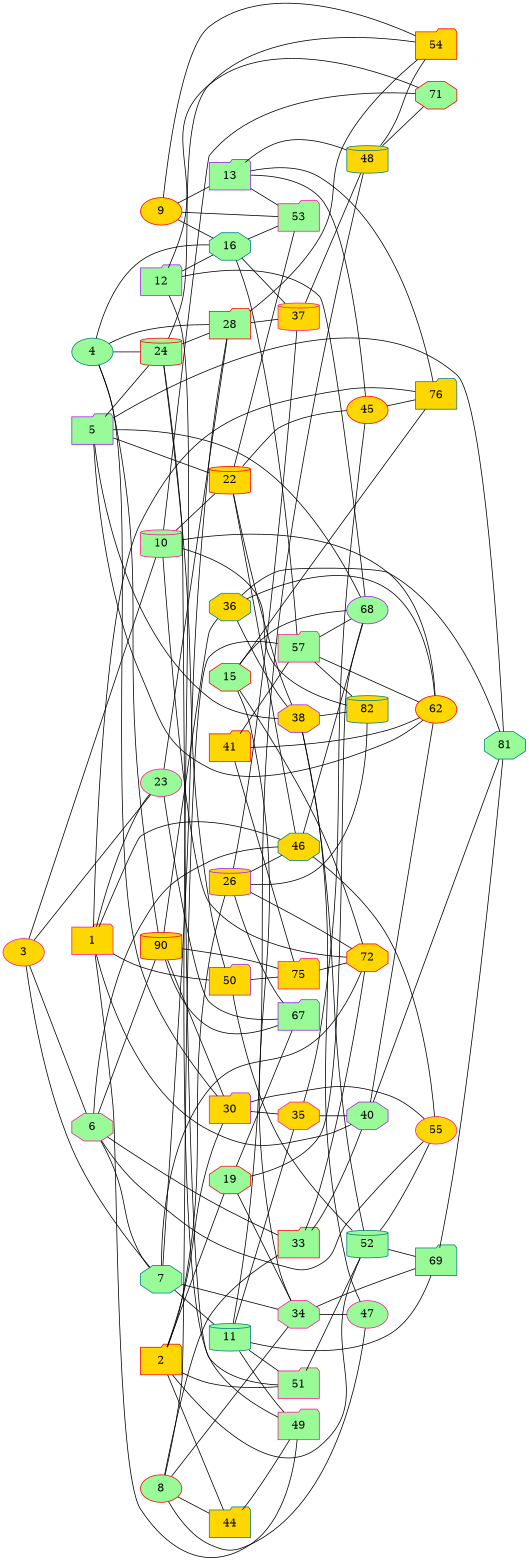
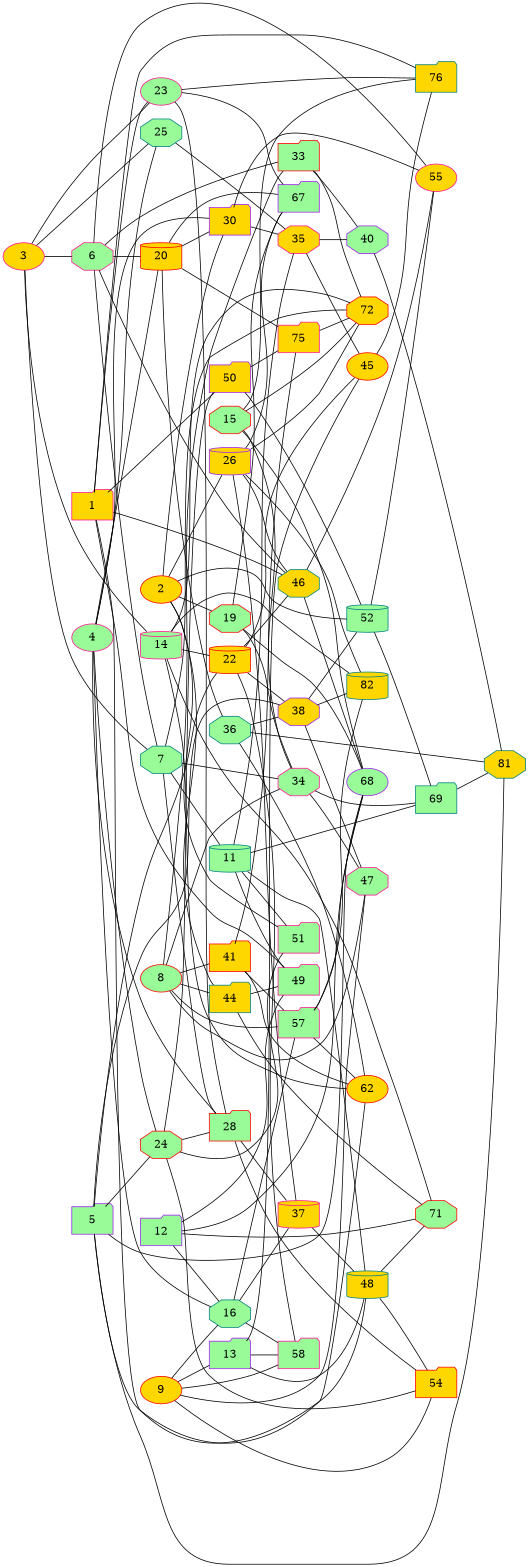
  graph {
    rankdir=LR
    node [color=deeppink fillcolor=palegreen shape=folder style=filled]
    1 [fillcolor=gold super="+14"]
    23 [shape=ellipse]
    46 [color=teal fillcolor=gold shape=octagon super="+63"]
    48 [color=teal fillcolor=gold shape=cylinder super="+79"]
    49
    50 [color=purple fillcolor=gold]
    76 [color=teal fillcolor=gold]
    28 [color=red super="+78"]
    67 [color=purple]
    68 [color=purple shape=ellipse super="+74"]
    55 [fillcolor=gold shape=ellipse]
    54 [color=red fillcolor=gold]
    71 [color=red shape=octagon]
    52 [color=teal shape=cylinder super="+58"]
    75 [fillcolor=gold]
-   2 [color=red fillcolor=gold super="+42"]
+   2 [color=red fillcolor=gold shape=ellipse super="+42"]
    19 [color=red shape=octagon]
    26 [color=purple fillcolor=gold shape=cylinder super="+29"]
    30 [color=purple fillcolor=gold super="+66"]
    44 [color=teal fillcolor=gold]
    51
    34 [shape=octagon super="+64"]
    n23 [color=red fillcolor=gold label=72 shape=octagon super="+83"]
    82 [color=teal fillcolor=gold shape=cylinder]
    37 [fillcolor=gold shape=cylinder]
    35 [fillcolor=gold shape=octagon super="+60"]
    69 [color=teal]
    3 [fillcolor=gold shape=ellipse super="+32"]
    6 [shape=octagon super="+17"]
    7 [color=teal shape=octagon super="+31"]
-   10 [shape=cylinder super="+21"]
-   20 [color=red fillcolor=gold shape=cylinder super="+56" label=90]
+   10 [shape=cylinder super="+21" label=14]
+   25 [color=teal shape=octagon]
+   20 [color=red fillcolor=gold shape=cylinder super="+56"]
    33 [color=red]
    11 [color=teal shape=cylinder super="+73"]
    22 [color=red fillcolor=gold shape=cylinder super="+80"]
    62 [color=red fillcolor=gold shape=ellipse super="+70"]
-   4 [color=teal shape=ellipse super="+59"]
+   4 [shape=ellipse super="+59"]
    16 [color=teal shape=octagon super="+27"]
-   24 [color=red shape=cylinder super="+72"]
+   24 [color=red shape=octagon super="+72"]
    57 [super="+84"]
-   53 [super="+61"]
-   36 [color=teal fillcolor=gold shape=octagon]
+   53 [super="+61" label=58]
+   36 [color=teal shape=octagon]
    5 [color=purple super="+18"]
    38 [color=purple fillcolor=gold shape=octagon super="+43"]
-   81 [color=teal shape=octagon]
+   81 [color=teal fillcolor=gold shape=octagon]
    45 [color=red fillcolor=gold shape=ellipse]
-   47 [shape=ellipse]
+   47 [shape=octagon]
    40 [color=purple shape=octagon]
    8 [color=red shape=ellipse super="+85"]
    41 [color=red fillcolor=gold]
    9 [color=red fillcolor=gold shape=ellipse super="+65"]
    13 [color=purple super="+39"]
    12 [color=purple]
    15 [color=red shape=octagon]
    1 -- 23
    1 -- 46
-   1 -- 40
+   1 -- 48
    1 -- 49
    1 -- 50
    1 -- 76
    23 -- 28
    23 -- 67
    46 -- 68
    46 -- 55
    48 -- 54
    48 -- 71
    50 -- 52
    50 -- 75
    28 -- 54
    28 -- 37
    52 -- 55
    52 -- 69
    75 -- n23
    2 -- 52
    2 -- 19
    2 -- 26
    2 -- 30
    2 -- 44
    2 -- 51
    19 -- 67
    19 -- 68
    19 -- 34
    26 -- 46
    26 -- 67
    26 -- n23
    26 -- 82
    26 -- 37
    30 -- 55
    30 -- 35
    44 -- 49
-   51 -- 52
+   44 -- 71
    34 -- 69
    34 -- 47
    37 -- 48
    35 -- 45
    35 -- 40
    69 -- 81
    3 -- 23
    3 -- 6
    3 -- 7
    3 -- 10
+   3 -- 25
    6 -- 46
    6 -- 55
    6 -- 7
    6 -- 20
    6 -- 33
    7 -- 28
    7 -- 34
    7 -- n23
    7 -- 11
    10 -- 71
    10 -- n23
    10 -- 82
    10 -- 22
    10 -- 62
+   25 -- 35 [weight=2]
    20 -- 67
    20 -- 75
    20 -- 30
    20 -- 36
    33 -- n23
    33 -- 40
    11 -- 48
    11 -- 49
    11 -- 51
    11 -- 35
    11 -- 69
    22 -- 46
    22 -- 53
    22 -- 38
    22 -- 45
    4 -- 28
    4 -- 30
+   4 -- 25
    4 -- 20
    4 -- 16
    4 -- 24
    16 -- 37
    16 -- 57
    16 -- 53
    24 -- 50
    24 -- 28
    24 -- 54
    24 -- 51
    57 -- 68
    57 -- 82
    57 -- 62
    36 -- 62
    36 -- 38
    36 -- 81
    5 -- 68
    5 -- 22
    5 -- 62
    5 -- 24
    5 -- 38
    5 -- 81
    38 -- 52
    38 -- 82
    38 -- 47
    45 -- 76
-   40 -- 62
    40 -- 81
    8 -- 44
    8 -- 34
    8 -- 33
    8 -- 57
    8 -- 47
+   8 -- 41
    41 -- 75
    41 -- 62
    41 -- 57
    9 -- 54
    9 -- 16
    9 -- 53 [weight=2]
+   9 -- 47
    9 -- 13
    13 -- 48
-   13 -- 76
+   23 -- 76
    13 -- 53 [weight=2]
    13 -- 45
    12 -- 49
    12 -- 68
    12 -- 71
    12 -- 16
    15 -- 76
    15 -- 68
    15 -- 34
    15 -- n23
  }
